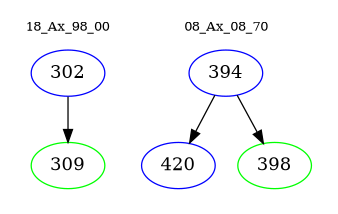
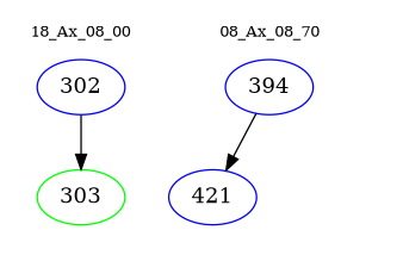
  digraph {
    node [color=blue]
    edge [color=black]
    n1 [label=302]
-   n2 [color=green label=309]
+   n2 [color=green label=303]
    n3 [label=394]
-   n4 [label=420]
-   n5 [color=green label=398]
+   n4 [label=421]
    subgraph cluster_1 {
      color=white
      fontsize=10
-     label="18_Ax_98_00"
+     label="18_Ax_08_00"
      n1
      n2
    }
    subgraph cluster_2 {
      color=white
      fontsize=10
      label="08_Ax_08_70"
      n3
      n4
-     n5
    }
    n1 -> n2
    n3 -> n4
-   n3 -> n5
  }
